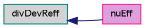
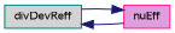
  digraph {
    rankdir=LR
    fontname=Lato
    node [fontname=Lato fontsize=10 shape=record style=filled]
    edge [color=midnightblue dir=back fontname=Lato fontsize=10 labelfontname=FreeSans labelfontsize=10 style=solid]
    n1 [color=teal fillcolor=lightgrey fontcolor=black height=0.2 label=divDevReff width=0.4]
    n2 [color=deeppink height=0.2 label=nuEff width=0.4 fillcolor=plum]
    n1 -> n2
+   n2 -> n1
  }
